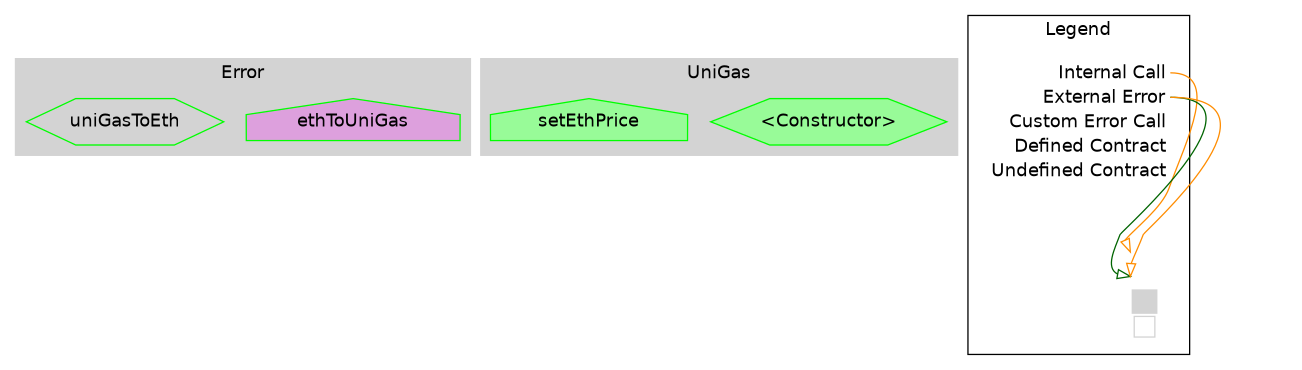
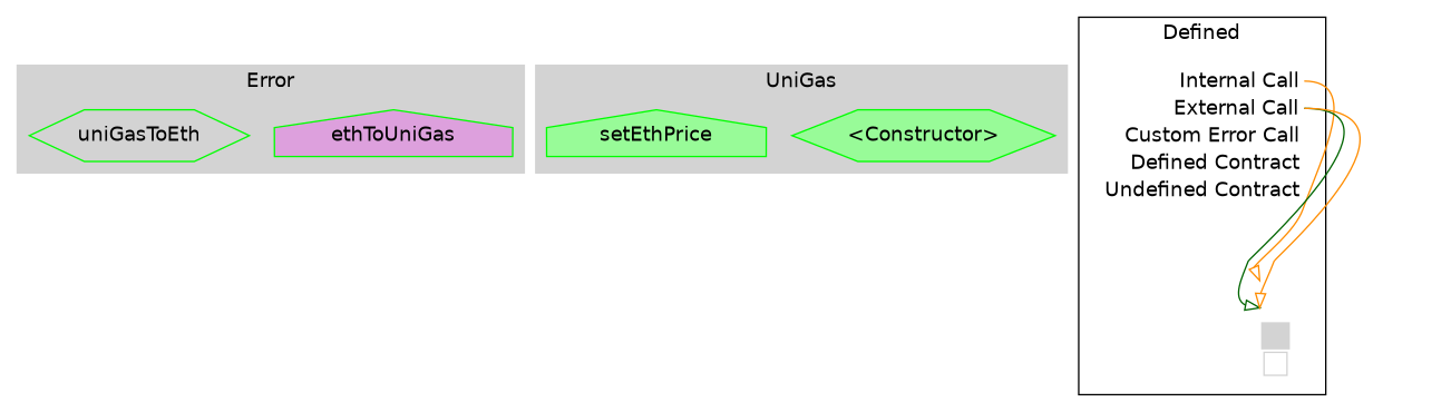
  digraph {
    compound=true
    fontname="DejaVu Sans"
    rankdir=TB
    node [color=green fontname="DejaVu Sans" shape=house style=filled]
    edge [arrowhead=onormal color=darkorange fontname="DejaVu Sans" headport="i2:w" tailport="i2:e"]
    n1 [fillcolor=plum label=ethToUniGas]
    n2 [fillcolor=lightgrey label=uniGasToEth shape=hexagon]
    n3 [fillcolor=palegreen label="<Constructor>" shape=hexagon]
    n4 [fillcolor=palegreen label=setEthPrice]
-   n5 [label=<<table border="0" cellpadding="2" cellspacing="0" cellborder="0">   <tr><td align="right" port="i1">Internal Call</td></tr>   <tr><td align="right" port="i2">External Error</td></tr>   <tr><td align="right" port="i2">Custom Error Call</td></tr>   <tr><td align="right" port="i3">Defined Contract</td></tr>   <tr><td align="right" port="i4">Undefined Contract</td></tr>   </table>> shape=plaintext color="" style=""]
+   n5 [label=<<table border="0" cellpadding="2" cellspacing="0" cellborder="0">   <tr><td align="right" port="i1">Internal Call</td></tr>   <tr><td align="right" port="i2">External Call</td></tr>   <tr><td align="right" port="i2">Custom Error Call</td></tr>   <tr><td align="right" port="i3">Defined Contract</td></tr>   <tr><td align="right" port="i4">Undefined Contract</td></tr>   </table>> shape=plaintext color="" style=""]
    n6 [label=<<table border="0" cellpadding="2" cellspacing="0" cellborder="0">   <tr><td port="i1">&nbsp;&nbsp;&nbsp;</td></tr>   <tr><td port="i2">&nbsp;&nbsp;&nbsp;</td></tr>   <tr><td port="i3" bgcolor="lightgray">&nbsp;&nbsp;&nbsp;</td></tr>   <tr><td port="i4">     <table border="1" cellborder="0" cellspacing="0" cellpadding="7" color="lightgray">       <tr>        <td></td>       </tr>      </table>   </td></tr>   </table>> shape=plaintext color="" style=""]
    subgraph cluster_1 {
      bgcolor=lightgray
      color=lightgray
      label=Error
      style=filled
      n1
      n2
    }
    subgraph cluster_2 {
      bgcolor=lightgray
      color=lightgray
      label=UniGas
      style=filled
      n3
      n4
    }
    subgraph cluster_3 {
-     label=Legend
+     label=Defined
      n5
      n6
    }
    n5 -> n6 [headport="i1:w" tailport="i1:e"]
    n5 -> n6 [color=darkgreen]
    n5 -> n6
  }
